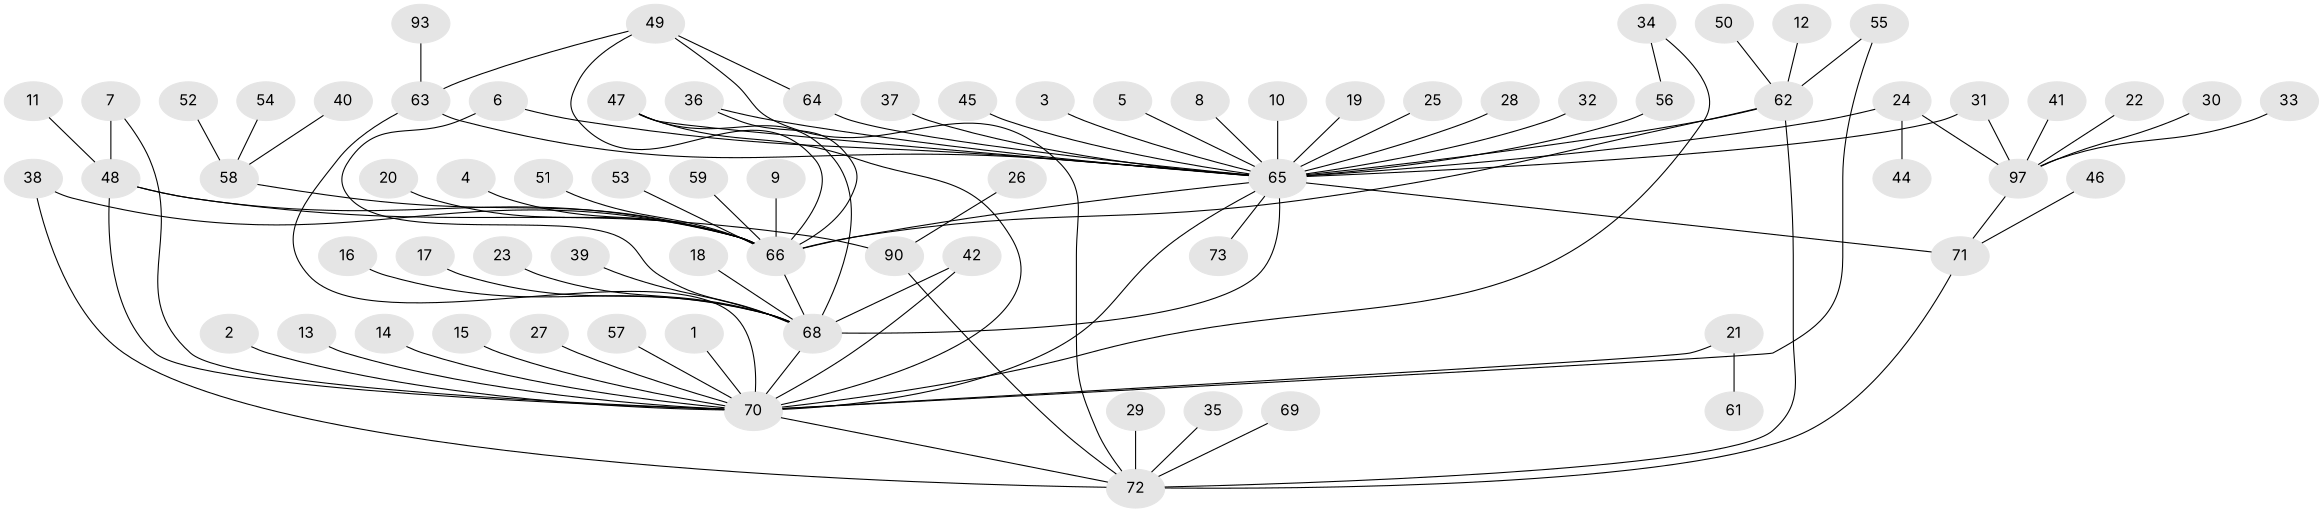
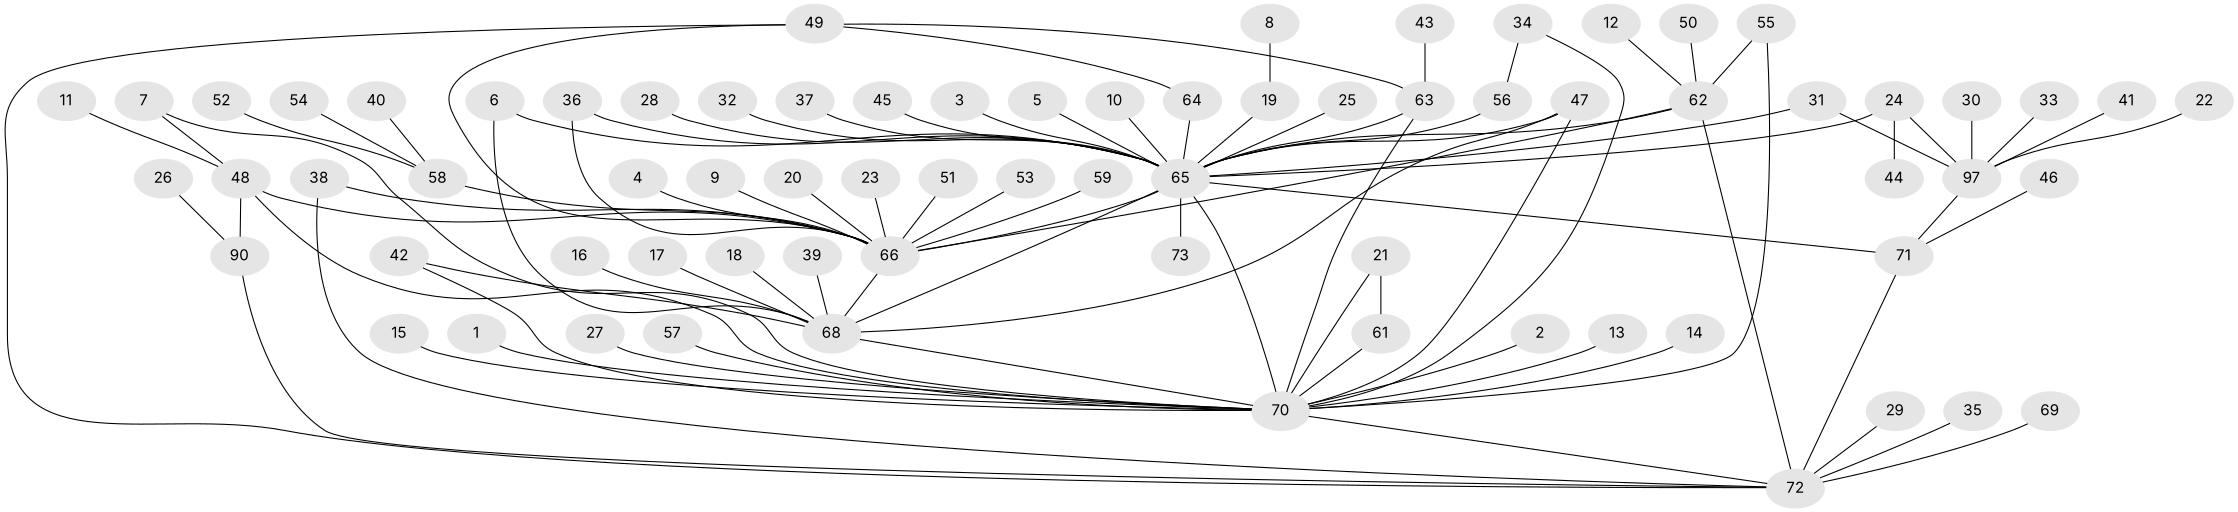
  graph {
    fontname=Inter
    node [color=gray90 fontname=Inter style=filled]
    edge [fontname=Inter weight=1.0]
    1
    70
    72
    2
    3
    65
    66
    68
    71
    73
    4
    5
    6
    7
    48
    n16 [label=90]
    8
    9
    10
    11
    12
    62
    13
    14
    15
    16
    17
    18
    19
    20
    21
    61
    n33 [label=97]
    22
    23
    24
    44
    25
    26
    27
    28
    29
    30
    31
    32
    33
    34
    56
    35
    36
    37
    38
    39
    40
    58
    41
    42
-   43 [label=93]
+   43
    63
    45
    46
    47
    49
    64
    50
    51
    52
    53
    54
    55
    57
    59
    69
    1 -- 70
    70 -- 72
    2 -- 70
    3 -- 65
    65 -- 70
    65 -- 66 [weight=2.0]
    65 -- 68
    65 -- 71
    65 -- 73
    66 -- 68
    68 -- 70 [weight=2.0]
    71 -- 72
    4 -- 66
    5 -- 65
    6 -- 65
    6 -- 68
    7 -- 70
    7 -- 48
    48 -- 70
    48 -- 66
    48 -- n16
    n16 -- 72
-   8 -- 65
+   8 -- 19
    9 -- 66
    10 -- 65
    11 -- 48
    12 -- 62
    62 -- 72
    62 -- 65 [weight=3.0]
    62 -- 66
    13 -- 70
    14 -- 70
    15 -- 70
    16 -- 68
    17 -- 68
    18 -- 68
    19 -- 65
    20 -- 66
    21 -- 70
    21 -- 61
+   61 -- 70 [weight=2.0]
    n33 -- 71
    22 -- n33
-   23 -- 68
+   23 -- 66
    24 -- 65 [weight=3.0]
    24 -- n33
    24 -- 44
    25 -- 65
    26 -- n16
    27 -- 70
    28 -- 65 [weight=2.0]
    29 -- 72
    30 -- n33
    31 -- 65
    31 -- n33
    32 -- 65
    33 -- n33
    34 -- 70
    34 -- 56
    56 -- 65
    35 -- 72
    36 -- 65
    36 -- 66
    37 -- 65
    38 -- 72
    38 -- 66
    39 -- 68
    40 -- 58
    58 -- 66
    41 -- n33
    42 -- 70
    42 -- 68
    43 -- 63
    63 -- 70
    63 -- 65
    45 -- 65
    46 -- 71
    47 -- 70
    47 -- 65
    47 -- 68
    49 -- 72
    49 -- 66
    49 -- 63
    49 -- 64
    64 -- 65
    50 -- 62
    51 -- 66
    52 -- 58
    53 -- 66
    54 -- 58
    55 -- 70
    55 -- 62
    57 -- 70
    59 -- 66
    69 -- 72
  }
